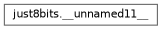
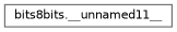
  digraph {
    rankdir=LR
-   n1 [color=grey40 fillcolor=white fontname=Helvetica fontsize=10 height=0.2 label="just8bits.__unnamed11__" shape=box style=filled width=0.4]
+   n1 [color=grey40 fillcolor=white fontname=Helvetica fontsize=10 height=0.2 label="bits8bits.__unnamed11__" shape=box style=filled width=0.4]
  }
